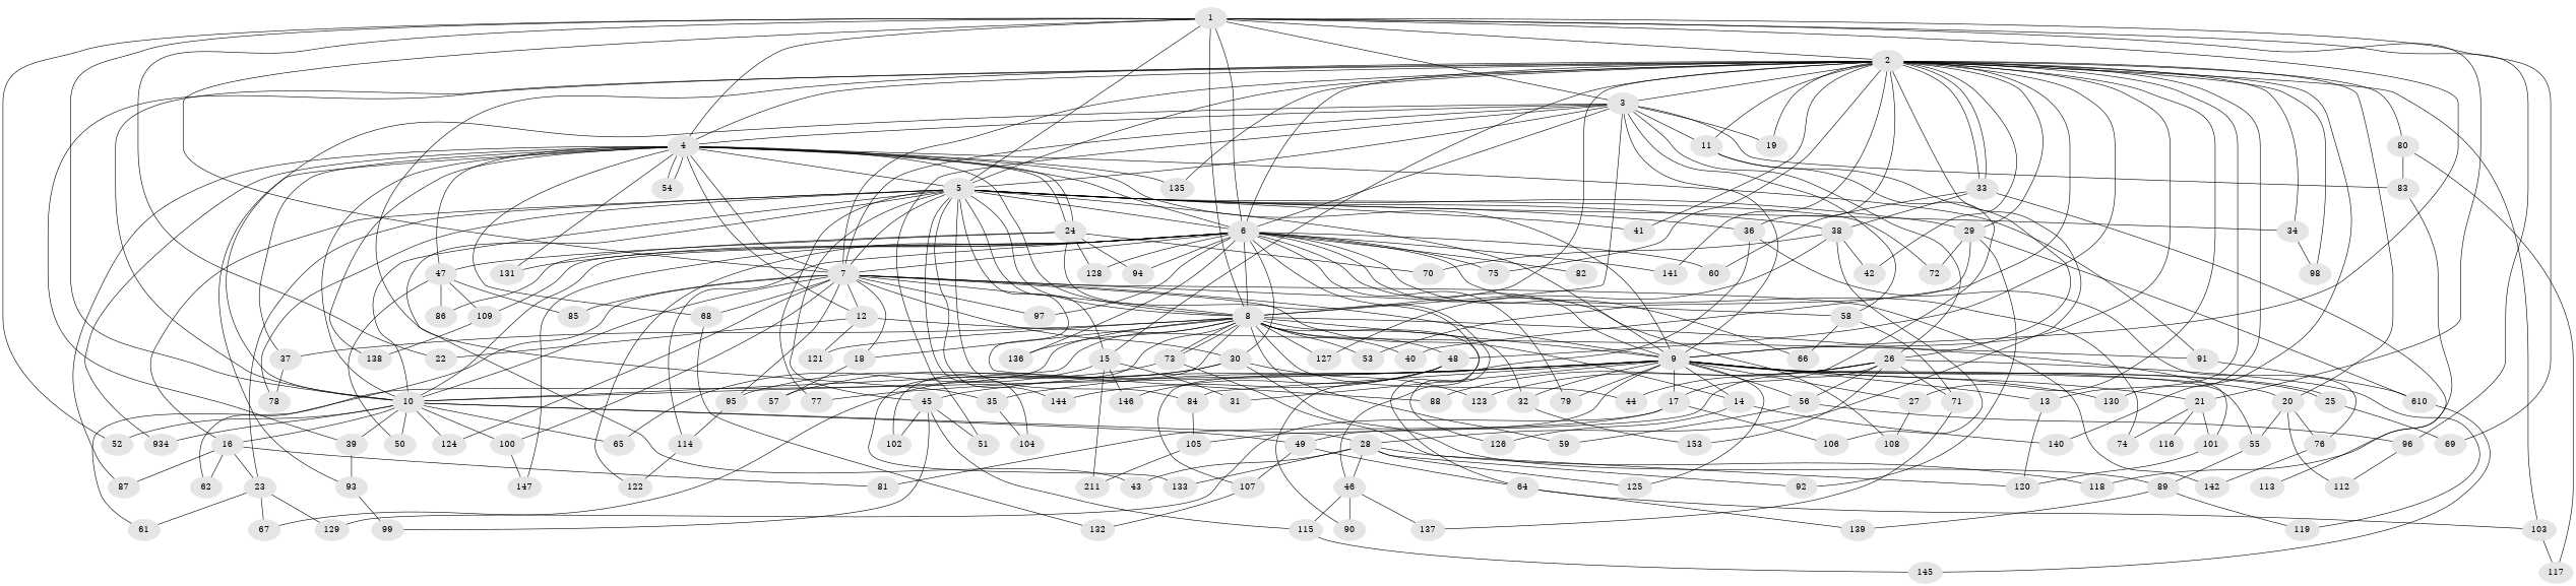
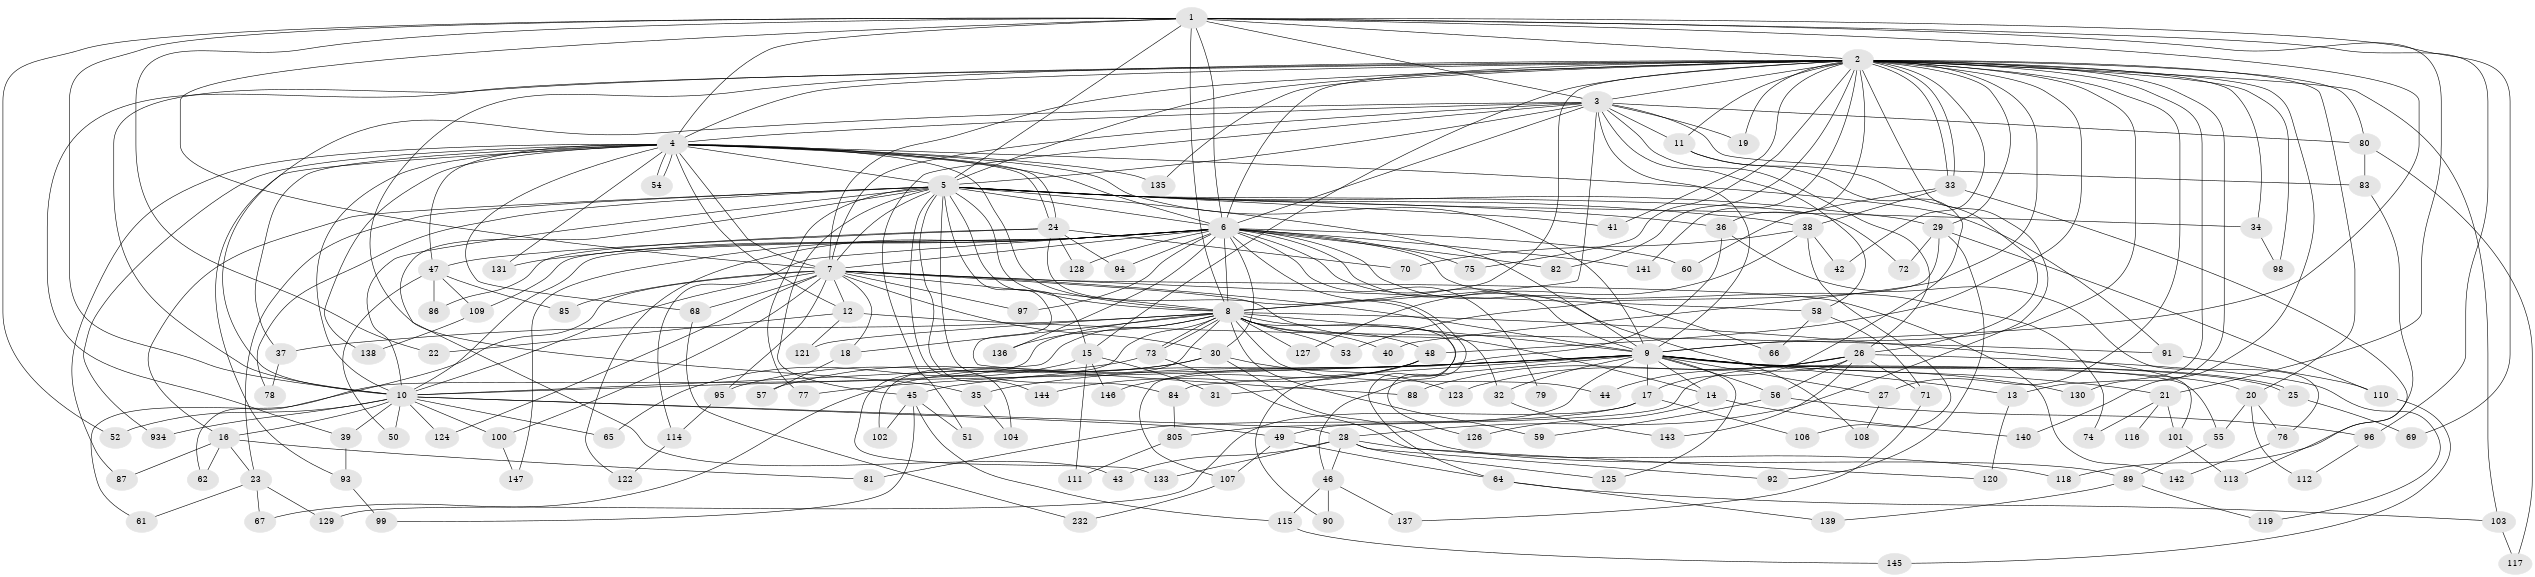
  graph {
    node [color=gray90 style=filled]
    1
    2
    3
    4
    5
    6
    7
    8
    9
    10
    21
    22
    52
    69
    96
    11
    13
    15
    19
    20
    27
    28
    29
    33
    34
    35
    36
    39
    40
    41
    42
    48
    75
    80
    82
    98
    103
    130
    135
    140
    141
    26
    51
    58
    83
    12
    24
    37
    47
    54
    68
    87
    91
    93
    131
    n56 [label=934]
    138
    16
    23
    38
    43
    45
    72
    77
    78
    84
    88
    104
    144
    30
    46
    60
    66
    74
    79
    94
    97
    108
    109
    114
    122
    128
    136
    147
    100
    14
    18
    62
    85
    95
    124
    142
    32
    44
    53
    59
    61
    64
    73
    101
    102
    121
    127
    133
    17
    25
    31
    49
    55
    56
    125
    50
    65
    116
    112
    120
-   111 [label=211]
+   111
    146
    76
    92
    118
-   110 [label=610]
+   110
    113
    107
    90
    117
    71
-   105
+   105 [label=805]
    119
    123
-   143 [label=153]
+   143
    126
    70
    86
-   132
+   132 [label=232]
    99
    81
    129
    67
    106
    115
    57
    89
    137
    139
    145
    1 -- 2
    1 -- 3
    1 -- 4
    1 -- 5
    1 -- 6
    1 -- 7
    1 -- 8
    1 -- 9
    1 -- 10
    1 -- 21
    1 -- 22
    1 -- 52
    1 -- 69
    1 -- 96
    2 -- 3
    2 -- 4
    2 -- 5
    2 -- 6
    2 -- 7
    2 -- 8
    2 -- 9
    2 -- 10
    2 -- 11
    2 -- 13
    2 -- 15
    2 -- 19
    2 -- 20
    2 -- 27
    2 -- 28
    2 -- 29
    2 -- 33
    2 -- 33
    2 -- 34
    2 -- 35
    2 -- 36
    2 -- 39
    2 -- 40
    2 -- 41
    2 -- 42
    2 -- 48
    2 -- 75
    2 -- 80
+   2 -- 82
    2 -- 98
    2 -- 103
    2 -- 130
    2 -- 135
    2 -- 140
    2 -- 141
    3 -- 4
    3 -- 5
    3 -- 6
    3 -- 7
    3 -- 8
    3 -- 9
    3 -- 10
    3 -- 11
    3 -- 19
+   3 -- 80
    3 -- 26
    3 -- 51
    3 -- 58
    3 -- 83
    4 -- 5
    4 -- 6
    4 -- 7
    4 -- 8
    4 -- 9
    4 -- 10
    4 -- 135
    4 -- 12
    4 -- 24
    4 -- 24
    4 -- 37
    4 -- 47
    4 -- 54
    4 -- 54
    4 -- 68
    4 -- 87
    4 -- 91
    4 -- 93
    4 -- 131
    4 -- n56
    4 -- 138
    5 -- 6
    5 -- 7
    5 -- 8
    5 -- 9
    5 -- 10
    5 -- 15
    5 -- 29
    5 -- 34
    5 -- 36
    5 -- 41
    5 -- 16
    5 -- 23
    5 -- 38
    5 -- 43
    5 -- 45
    5 -- 72
    5 -- 77
    5 -- 78
    5 -- 84
    5 -- 88
    5 -- 104
    5 -- 144
    6 -- 7
    6 -- 8
    6 -- 9
    6 -- 10
    6 -- 75
    6 -- 82
    6 -- 141
    6 -- 131
    6 -- 30
    6 -- 46
    6 -- 60
    6 -- 66
    6 -- 74
    6 -- 79
    6 -- 94
    6 -- 97
    6 -- 108
    6 -- 109
    6 -- 114
    6 -- 122
    6 -- 128
    6 -- 136
    6 -- 147
    7 -- 8
    7 -- 9
    7 -- 10
    7 -- 58
    7 -- 12
    7 -- 68
    7 -- 30
    7 -- 97
    7 -- 100
    7 -- 14
    7 -- 18
    7 -- 62
    7 -- 85
    7 -- 95
    7 -- 124
    7 -- 142
    8 -- 9
    8 -- 10
    8 -- 40
    8 -- 48
    8 -- 37
    8 -- 136
    8 -- 18
    8 -- 32
    8 -- 44
    8 -- 53
    8 -- 59
    8 -- 61
    8 -- 64
    8 -- 73
    8 -- 73
    8 -- 101
    8 -- 102
    8 -- 121
    8 -- 127
    8 -- 133
    9 -- 10
    9 -- 21
    9 -- 13
    9 -- 20
    9 -- 27
    9 -- 35
    9 -- 130
    9 -- 45
    9 -- 77
    9 -- 84
-   9 -- 79
    9 -- 14
    9 -- 32
    9 -- 17
    9 -- 25
    9 -- 25
    9 -- 31
    9 -- 49
    9 -- 55
    9 -- 56
    9 -- 125
    10 -- 52
    10 -- 28
    10 -- 39
    10 -- n56
    10 -- 16
    10 -- 100
    10 -- 124
    10 -- 49
    10 -- 50
    10 -- 65
    21 -- 74
    21 -- 101
    21 -- 116
    96 -- 112
    11 -- 26
    11 -- 17
    13 -- 120
    15 -- 31
    15 -- 65
    15 -- 111
    15 -- 146
    20 -- 55
    20 -- 112
    20 -- 76
    27 -- 108
    28 -- 43
    28 -- 46
    28 -- 133
    28 -- 125
    28 -- 92
    28 -- 118
    29 -- 72
    29 -- 53
    29 -- 92
    29 -- 110
    33 -- 38
    33 -- 60
    33 -- 113
    34 -- 98
    35 -- 104
    36 -- 76
    36 -- 107
    39 -- 93
    48 -- 144
    48 -- 146
    48 -- 90
    80 -- 83
    80 -- 117
    103 -- 117
    26 -- 88
    26 -- 44
    26 -- 56
    26 -- 71
    26 -- 105
    26 -- 119
    26 -- 123
    26 -- 143
    58 -- 66
    58 -- 71
    83 -- 118
    12 -- 22
    12 -- 91
    12 -- 121
    24 -- 47
    24 -- 94
    24 -- 128
    24 -- 126
    24 -- 70
    24 -- 86
    37 -- 78
    47 -- 109
    47 -- 85
    47 -- 50
    47 -- 86
    68 -- 132
    91 -- 110
    93 -- 99
    16 -- 87
    16 -- 23
    16 -- 62
    16 -- 81
    23 -- 61
    23 -- 129
    23 -- 67
    38 -- 42
    38 -- 127
    38 -- 70
    38 -- 106
    45 -- 51
    45 -- 102
    45 -- 99
    45 -- 115
    84 -- 105
    30 -- 123
    30 -- 67
    30 -- 57
    30 -- 89
    46 -- 90
    46 -- 115
    46 -- 137
    109 -- 138
    114 -- 122
    100 -- 147
    14 -- 140
    14 -- 126
    18 -- 57
    95 -- 114
    32 -- 143
    64 -- 103
    64 -- 139
    73 -- 95
    73 -- 120
-   101 -- 120
+   101 -- 113
    17 -- 81
    17 -- 129
    17 -- 106
    25 -- 69
    49 -- 64
    49 -- 107
    55 -- 89
    56 -- 96
    56 -- 59
    76 -- 142
    110 -- 145
    107 -- 132
    71 -- 137
    105 -- 111
    115 -- 145
    89 -- 119
    89 -- 139
  }
